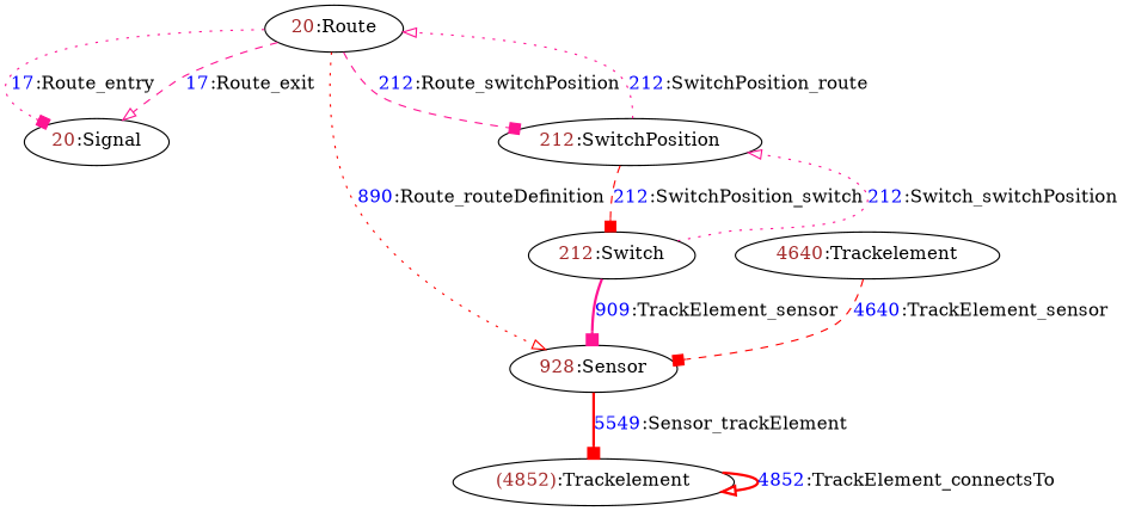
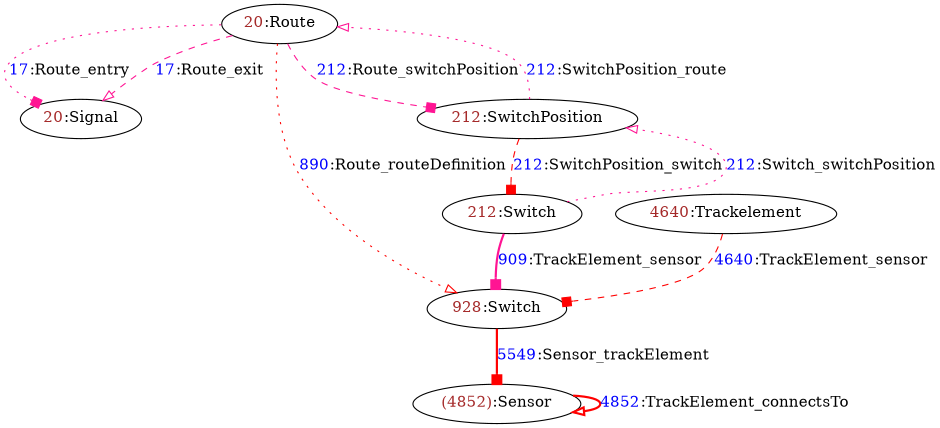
  digraph {
    edge [arrowhead=box color=deeppink style=dotted]
    n1 [label=<<FONT color="brown">20</FONT>:Signal>]
    n2 [label=<<FONT color="brown">20</FONT>:Route>]
-   n3 [label=<<FONT color="brown">928</FONT>:Sensor>]
+   n3 [label=<<FONT color="brown">928</FONT>:Switch>]
    n4 [label=<<FONT color="brown">212</FONT>:SwitchPosition>]
-   n5 [label=<<FONT color="brown">(4852)</FONT>:Trackelement>]
+   n5 [label=<<FONT color="brown">(4852)</FONT>:Sensor>]
    n6 [label=<<FONT color="brown">212</FONT>:Switch>]
    n7 [label=<<FONT color="brown">4640</FONT>:Trackelement>]
    n2 -> n1 [label=<<FONT color="blue">17</FONT>:Route_entry>]
    n2 -> n1 [arrowhead=onormal label=<<FONT color="blue">17</FONT>:Route_exit> style=dashed]
    n2 -> n3 [arrowhead=onormal color=red label=<<FONT color="blue">890</FONT>:Route_routeDefinition>]
    n2 -> n4 [label=<<FONT color="blue">212</FONT>:Route_switchPosition> style=dashed]
    n3 -> n5 [color=red label=<<FONT color="blue">5549</FONT>:Sensor_trackElement> style=bold]
    n4 -> n2 [arrowhead=onormal label=<<FONT color="blue">212</FONT>:SwitchPosition_route>]
    n4 -> n6 [color=red label=<<FONT color="blue">212</FONT>:SwitchPosition_switch> style=dashed]
    n5 -> n5 [arrowhead=onormal color=red label=<<FONT color="blue">4852</FONT>:TrackElement_connectsTo> style=bold]
    n6 -> n3 [label=<<FONT color="blue">909</FONT>:TrackElement_sensor> style=bold]
    n6 -> n4 [arrowhead=onormal label=<<FONT color="blue">212</FONT>:Switch_switchPosition>]
    n7 -> n3 [color=red label=<<FONT color="blue">4640</FONT>:TrackElement_sensor> style=dashed]
  }
